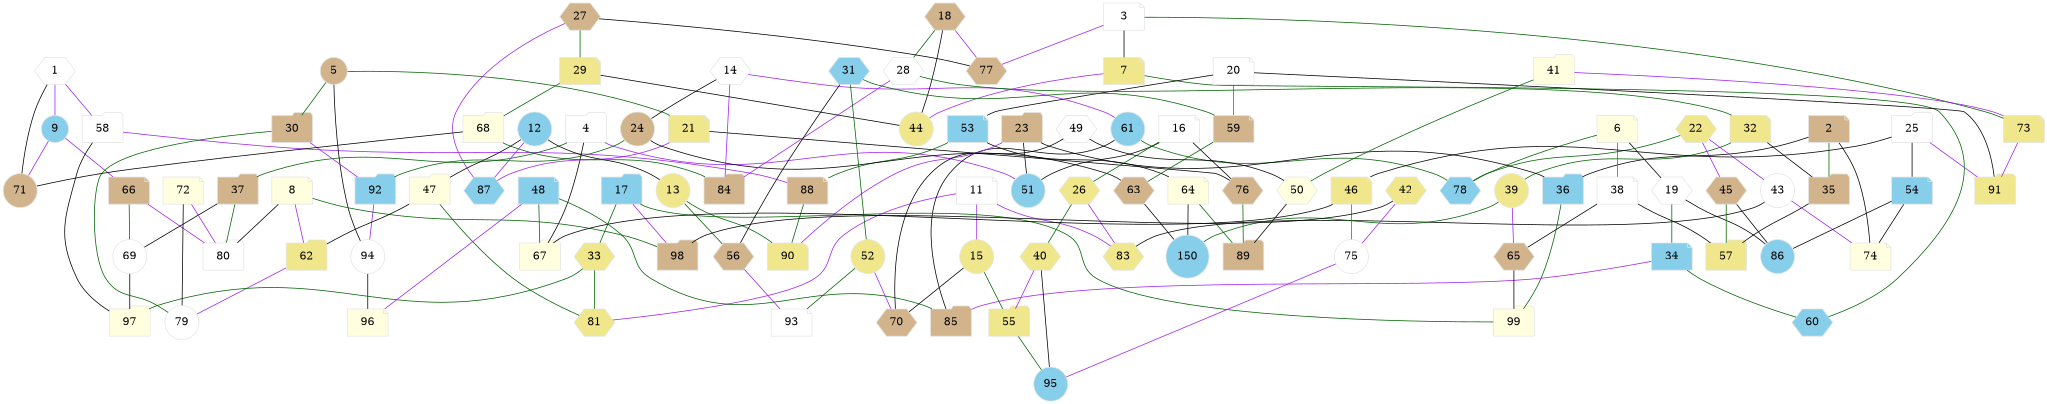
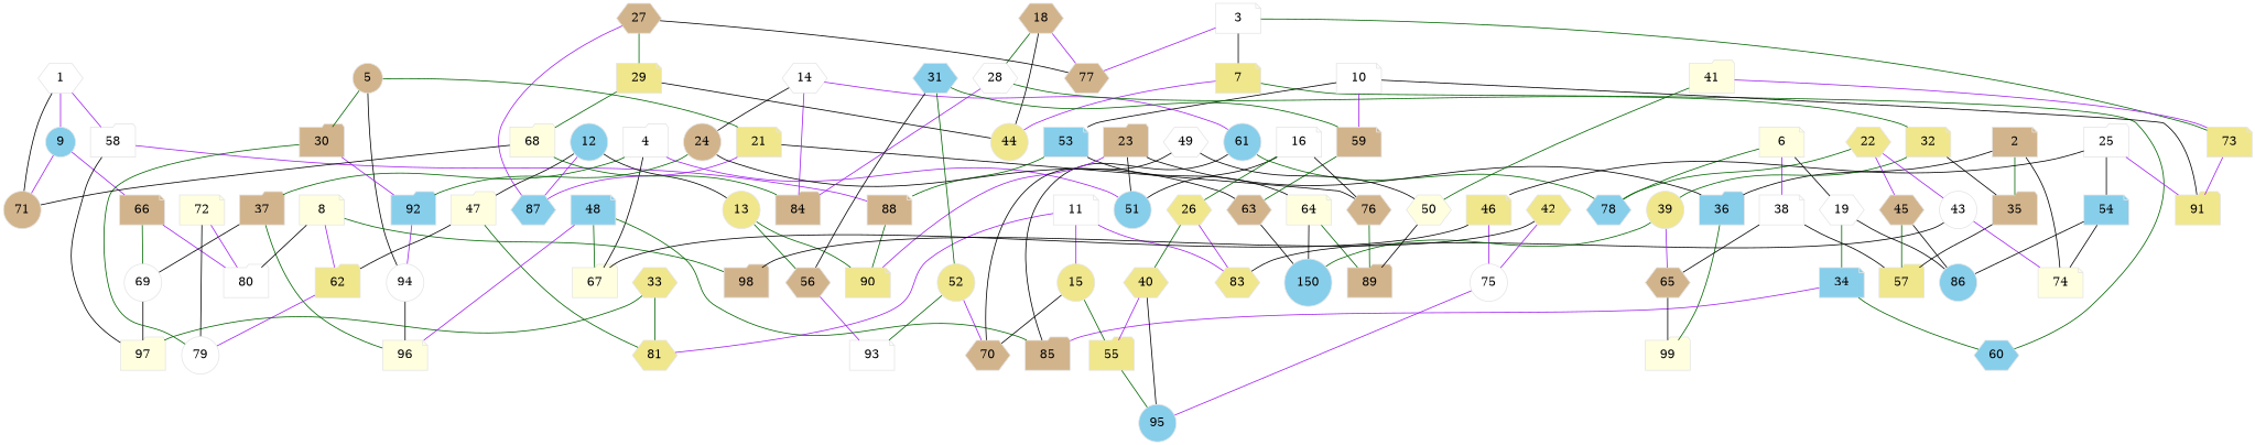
  graph {
    node [color=gray90 fillcolor=tan shape=note style=filled]
    edge [color=black]
    1 [fillcolor=white shape=hexagon]
    9 [fillcolor=skyblue shape=circle]
    58 [fillcolor=white shape=folder]
    71 [shape=circle]
    66
    97 [fillcolor=lightyellow shape=folder]
    88
    2
    35 [shape=folder]
    36 [fillcolor=skyblue shape=folder]
    74 [fillcolor=lightyellow]
    57 [fillcolor=khaki shape=folder]
    99 [fillcolor=lightyellow shape=folder]
    3 [fillcolor=white]
    7 [fillcolor=khaki]
    73 [fillcolor=khaki]
    77 [shape=hexagon]
    44 [fillcolor=khaki shape=circle]
    60 [fillcolor=skyblue shape=hexagon]
    91 [fillcolor=khaki shape=folder]
    4 [fillcolor=white shape=folder]
    37 [shape=folder]
    51 [fillcolor=skyblue shape=circle]
    67 [fillcolor=lightyellow shape=folder]
    69 [fillcolor=white shape=circle]
    96 [fillcolor=lightyellow]
    5 [shape=circle]
    21 [fillcolor=khaki]
    30 [shape=folder]
    94 [fillcolor=white shape=circle]
    87 [fillcolor=skyblue shape=hexagon]
    76 [shape=hexagon]
    92 [fillcolor=skyblue shape=folder]
    79 [fillcolor=white shape=circle]
    6 [fillcolor=lightyellow]
    19 [fillcolor=white shape=hexagon]
    38 [fillcolor=white]
    78 [fillcolor=skyblue shape=hexagon]
    34 [fillcolor=skyblue]
    86 [fillcolor=skyblue shape=circle]
    65 [shape=hexagon]
    8 [fillcolor=lightyellow]
    62 [fillcolor=khaki shape=folder]
    80 [fillcolor=white shape=folder]
    98 [shape=folder]
-   10 [fillcolor=white label=20]
+   10 [fillcolor=white]
    53 [fillcolor=skyblue]
    59
    64 [fillcolor=lightyellow]
    63 [shape=hexagon]
    11 [fillcolor=white]
    15 [fillcolor=khaki shape=circle]
    81 [fillcolor=khaki shape=hexagon]
    83 [fillcolor=khaki shape=hexagon]
    55 [fillcolor=khaki shape=folder]
    70 [shape=hexagon]
    12 [fillcolor=skyblue shape=circle]
    13 [fillcolor=khaki shape=circle]
    47 [fillcolor=lightyellow shape=folder]
    56 [shape=hexagon]
    90 [fillcolor=khaki]
    93 [fillcolor=white]
    14 [fillcolor=white shape=hexagon]
    24 [shape=circle]
    61 [fillcolor=skyblue shape=circle]
    84 [shape=folder]
    85 [shape=folder]
    95 [fillcolor=skyblue shape=circle]
    16 [fillcolor=white]
    26 [fillcolor=khaki shape=hexagon]
    40 [fillcolor=khaki shape=hexagon]
    89 [shape=folder]
-   17 [fillcolor=skyblue shape=folder]
    33 [fillcolor=khaki shape=hexagon]
    18 [shape=hexagon]
    28 [fillcolor=white shape=hexagon]
    32 [fillcolor=khaki]
    72 [fillcolor=lightyellow]
    22 [fillcolor=khaki shape=hexagon]
    43 [fillcolor=white shape=circle]
    45 [shape=hexagon]
    23 [shape=folder]
    n83 [fillcolor=skyblue label=150 shape=circle]
    25 [fillcolor=white shape=folder]
    46 [fillcolor=khaki]
    54 [fillcolor=skyblue]
    75 [fillcolor=white shape=circle]
    27 [shape=hexagon]
    29 [fillcolor=khaki]
    68 [fillcolor=lightyellow shape=folder]
    39 [fillcolor=khaki shape=circle]
    31 [fillcolor=skyblue shape=hexagon]
    52 [fillcolor=khaki shape=circle]
    41 [fillcolor=lightyellow shape=folder]
    50 [fillcolor=lightyellow shape=hexagon]
    42 [fillcolor=khaki shape=hexagon]
    48 [fillcolor=skyblue]
    49 [fillcolor=white shape=hexagon]
    1 -- 9 [color=purple]
    1 -- 58 [color=purple]
    1 -- 71
    9 -- 71 [color=purple]
    9 -- 66 [color=purple]
    58 -- 97
    58 -- 88 [color=purple]
    66 -- 69 [color=darkgreen]
    66 -- 80 [color=purple]
    88 -- 90 [color=darkgreen]
    2 -- 35 [color=darkgreen]
    2 -- 36
    2 -- 74
    35 -- 57
    36 -- 99 [color=darkgreen]
    3 -- 7
    3 -- 73 [color=darkgreen]
    3 -- 77 [color=purple]
    7 -- 44 [color=purple]
    7 -- 60 [color=darkgreen]
    73 -- 91 [color=purple]
    4 -- 37 [color=darkgreen]
    4 -- 51 [color=purple]
    4 -- 67
    37 -- 69
-   37 -- 80 [color=darkgreen]
+   37 -- 96 [color=darkgreen]
    69 -- 97
    5 -- 21 [color=darkgreen]
    5 -- 30 [color=darkgreen]
    5 -- 94
    21 -- 87 [color=purple]
    21 -- 76
    30 -- 92 [color=purple]
    30 -- 79 [color=darkgreen]
    94 -- 96
    76 -- 89 [color=darkgreen]
    92 -- 94 [color=purple]
    6 -- 19
    6 -- 38 [color=purple]
    6 -- 78 [color=darkgreen]
    19 -- 34 [color=darkgreen]
    19 -- 86
    38 -- 57
    38 -- 65
    34 -- 60 [color=darkgreen]
    34 -- 85 [color=purple]
    65 -- 99
    8 -- 62 [color=purple]
    8 -- 80
    8 -- 98 [color=darkgreen]
    62 -- 79 [color=purple]
    10 -- 91
    10 -- 53
    10 -- 59 [color=purple]
    53 -- 88 [color=darkgreen]
    53 -- 64
    59 -- 63 [color=darkgreen]
    64 -- 89 [color=darkgreen]
    64 -- n83
    63 -- n83
    11 -- 15 [color=purple]
    11 -- 81 [color=purple]
    11 -- 83 [color=purple]
    15 -- 55 [color=darkgreen]
    15 -- 70
    55 -- 95 [color=darkgreen]
    12 -- 87 [color=purple]
    12 -- 13
    12 -- 47
    13 -- 56 [color=darkgreen]
    13 -- 90 [color=darkgreen]
    47 -- 62
    47 -- 81 [color=darkgreen]
    56 -- 93 [color=purple]
    14 -- 24
    14 -- 61 [color=purple]
    14 -- 84 [color=purple]
    24 -- 92 [color=darkgreen]
    24 -- 63
    61 -- 78 [color=darkgreen]
    61 -- 85
    16 -- 51
    16 -- 76
    16 -- 26 [color=darkgreen]
    26 -- 83 [color=purple]
    26 -- 40 [color=darkgreen]
    40 -- 55 [color=purple]
    40 -- 95
-   17 -- 99 [color=darkgreen]
-   17 -- 98 [color=purple]
-   17 -- 33 [color=darkgreen]
    33 -- 97 [color=darkgreen]
    33 -- 81 [color=darkgreen]
    18 -- 77 [color=purple]
    18 -- 44
    18 -- 28 [color=darkgreen]
    28 -- 84 [color=purple]
    28 -- 32 [color=darkgreen]
    32 -- 35
    32 -- 39 [color=darkgreen]
    72 -- 79
    72 -- 80 [color=purple]
    22 -- 78 [color=darkgreen]
    22 -- 43 [color=purple]
    22 -- 45 [color=purple]
    43 -- 74 [color=purple]
    43 -- 83
    45 -- 57 [color=darkgreen]
    45 -- 86
    23 -- 36
    23 -- 51
    23 -- 90 [color=purple]
    25 -- 91 [color=purple]
    25 -- 46
    25 -- 54
    46 -- 67
    46 -- 75 [color=purple]
    54 -- 74
    54 -- 86
    75 -- 95 [color=purple]
    27 -- 77
    27 -- 87 [color=purple]
    27 -- 29 [color=darkgreen]
    29 -- 44
    29 -- 68 [color=darkgreen]
    68 -- 71
    68 -- 84 [color=darkgreen]
    39 -- 65 [color=purple]
    39 -- n83 [color=darkgreen]
    31 -- 59 [color=darkgreen]
    31 -- 56
    31 -- 52 [color=darkgreen]
    52 -- 70 [color=purple]
    52 -- 93 [color=darkgreen]
    41 -- 73 [color=purple]
    41 -- 50 [color=darkgreen]
    50 -- 89
    42 -- 98
    42 -- 75 [color=purple]
    48 -- 67 [color=darkgreen]
    48 -- 96 [color=purple]
    48 -- 85 [color=darkgreen]
    49 -- 70
    49 -- 50
  }
